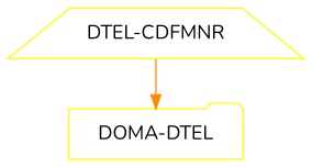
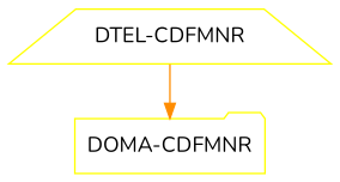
  digraph {
    fontname=Nunito
    node [color=yellow fontname=Nunito]
    "DTEL-CDFMNR" [shape=trapezium]
-   "DOMA-CDFMNR" [shape=folder label="DOMA-DTEL"]
+   "DOMA-CDFMNR" [shape=folder]
    "DTEL-CDFMNR" -> "DOMA-CDFMNR" [color=darkorange arrowhead=normal fontname=Nunito]
  }
